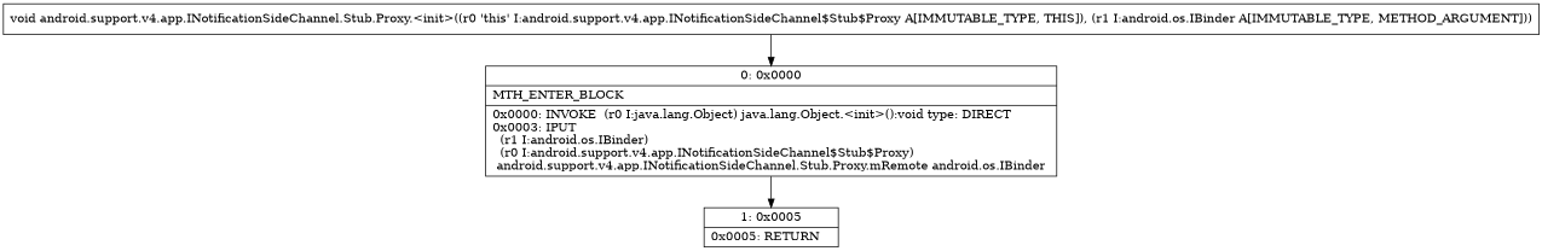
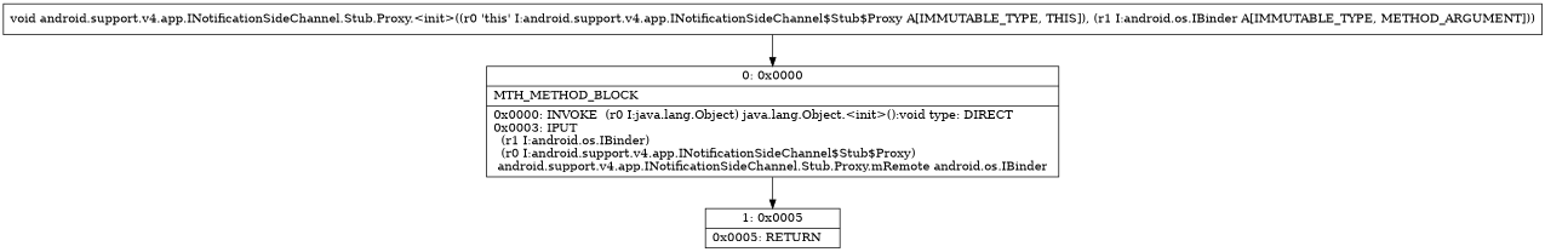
  digraph {
    node [shape=record]
-   n1 [label="{0\:\ 0x0000|MTH_ENTER_BLOCK\l|0x0000: INVOKE  (r0 I:java.lang.Object) java.lang.Object.\<init\>():void type: DIRECT \l0x0003: IPUT  \l  (r1 I:android.os.IBinder)\l  (r0 I:android.support.v4.app.INotificationSideChannel$Stub$Proxy)\l android.support.v4.app.INotificationSideChannel.Stub.Proxy.mRemote android.os.IBinder \l}"]
+   n1 [label="{0\:\ 0x0000|MTH_METHOD_BLOCK\l|0x0000: INVOKE  (r0 I:java.lang.Object) java.lang.Object.\<init\>():void type: DIRECT \l0x0003: IPUT  \l  (r1 I:android.os.IBinder)\l  (r0 I:android.support.v4.app.INotificationSideChannel$Stub$Proxy)\l android.support.v4.app.INotificationSideChannel.Stub.Proxy.mRemote android.os.IBinder \l}"]
    n2 [label="{1\:\ 0x0005|0x0005: RETURN   \l}"]
    n3 [label="{void android.support.v4.app.INotificationSideChannel.Stub.Proxy.\<init\>((r0 'this' I:android.support.v4.app.INotificationSideChannel$Stub$Proxy A[IMMUTABLE_TYPE, THIS]), (r1 I:android.os.IBinder A[IMMUTABLE_TYPE, METHOD_ARGUMENT])) }"]
    n1 -> n2
    n3 -> n1
  }
